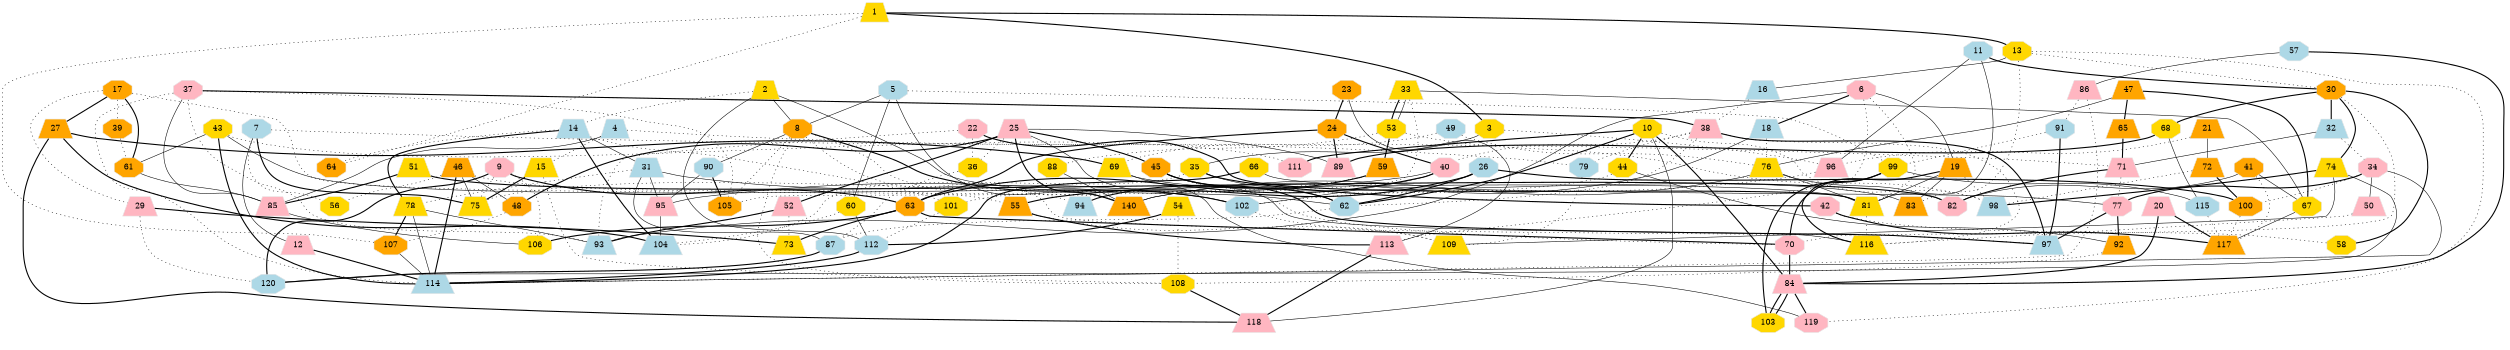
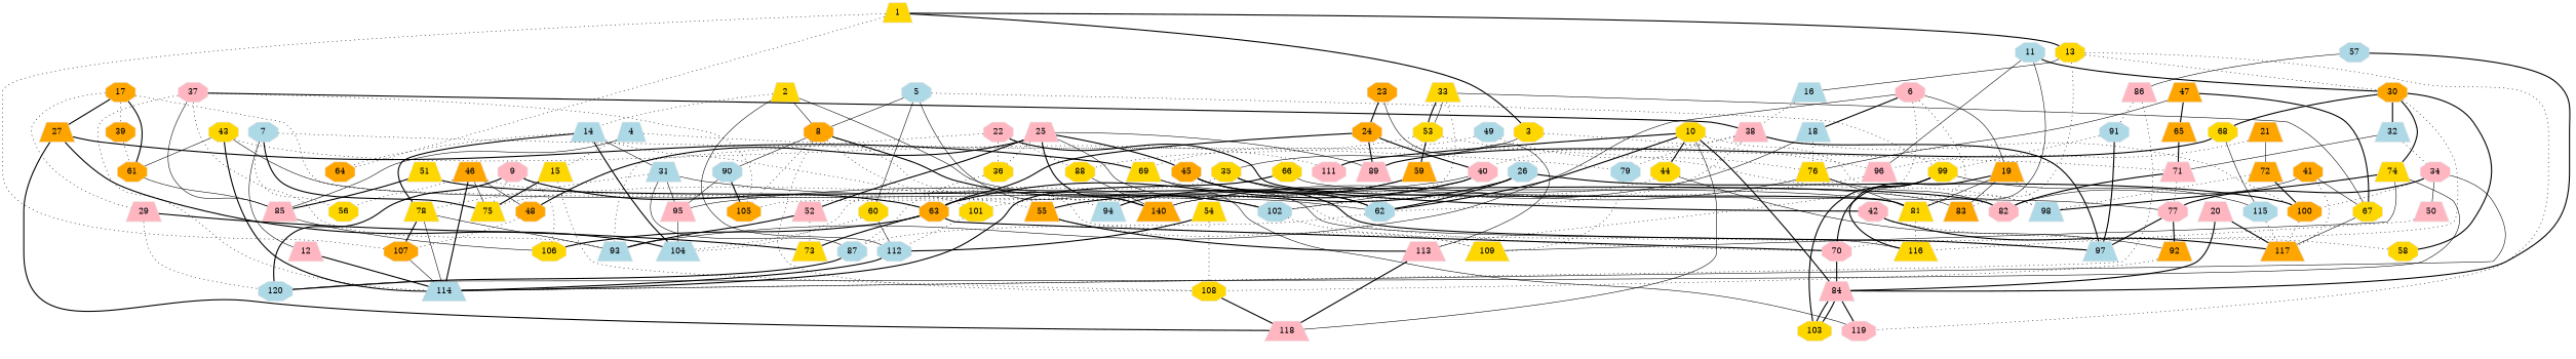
  graph {
    node [color=gray90 fillcolor=gold shape=octagon style=filled]
    edge [style=bold]
    1 [shape=trapezium]
    3
    13
    64 [fillcolor=orange]
    107 [fillcolor=orange]
    35
    96 [fillcolor=lightpink shape=trapezium]
    30 [fillcolor=orange]
    16 [fillcolor=lightblue shape=trapezium]
    83 [fillcolor=orange shape=trapezium]
    119 [fillcolor=lightpink]
    114 [fillcolor=lightblue shape=trapezium]
    2 [shape=trapezium]
    8 [fillcolor=orange]
    14 [fillcolor=lightblue shape=trapezium]
    62 [fillcolor=lightblue]
    112 [fillcolor=lightblue]
    90 [fillcolor=lightblue]
    94 [fillcolor=lightblue shape=trapezium]
    97 [fillcolor=lightblue shape=trapezium]
    102 [fillcolor=lightblue]
    105 [fillcolor=orange]
    108
    31 [fillcolor=lightblue shape=trapezium]
    78 [shape=trapezium]
    101
    104 [fillcolor=lightblue shape=trapezium]
    87 [fillcolor=lightblue]
    42 [fillcolor=lightpink]
    4 [fillcolor=lightblue shape=trapezium]
    15 [shape=trapezium]
    79 [fillcolor=lightblue]
    85 [fillcolor=lightpink shape=trapezium]
    75 [shape=trapezium]
    109 [shape=trapezium]
    106
    5 [fillcolor=lightblue]
    60
    99
    n40 [fillcolor=orange label=140 shape=trapezium]
    116 [shape=trapezium]
    115 [fillcolor=lightblue]
    103
    6 [fillcolor=lightpink]
    18 [fillcolor=lightblue shape=trapezium]
    19 [fillcolor=orange shape=trapezium]
    81 [shape=trapezium]
    93 [fillcolor=lightblue shape=trapezium]
    113 [fillcolor=lightpink shape=trapezium]
    76 [shape=trapezium]
    98 [fillcolor=lightblue shape=trapezium]
    70 [fillcolor=lightpink]
    118 [fillcolor=lightpink shape=trapezium]
    7 [fillcolor=lightblue]
    12 [fillcolor=lightpink shape=trapezium]
    56
    71 [fillcolor=lightpink shape=trapezium]
    77 [fillcolor=lightpink]
    82 [fillcolor=lightpink]
    95 [fillcolor=lightpink shape=trapezium]
    9 [fillcolor=lightpink]
    63 [fillcolor=orange]
    120 [fillcolor=lightblue]
    73 [shape=trapezium]
    10
    44
    84 [fillcolor=lightpink shape=trapezium]
    111 [fillcolor=lightpink]
    92 [fillcolor=orange shape=trapezium]
    11 [fillcolor=lightblue]
    32 [fillcolor=lightblue shape=trapezium]
    58
    68
    74 [shape=trapezium]
    38 [fillcolor=lightpink shape=trapezium]
    40 [fillcolor=lightpink]
    100 [fillcolor=orange]
    17 [fillcolor=orange]
    27 [fillcolor=orange shape=trapezium]
    29 [fillcolor=lightpink shape=trapezium]
    39 [fillcolor=orange]
    61 [fillcolor=orange]
    69 [shape=trapezium]
    20 [fillcolor=lightpink shape=trapezium]
    117 [fillcolor=orange shape=trapezium]
    21 [fillcolor=orange shape=trapezium]
    72 [fillcolor=orange shape=trapezium]
    22 [fillcolor=lightpink]
    36
    88
    23 [fillcolor=orange]
    24 [fillcolor=orange]
    89 [fillcolor=lightpink shape=trapezium]
    25 [fillcolor=lightpink shape=trapezium]
    45 [fillcolor=orange]
    48 [fillcolor=orange]
    52 [fillcolor=lightpink shape=trapezium]
    26 [fillcolor=lightblue]
    55 [fillcolor=orange shape=trapezium]
    51 [shape=trapezium]
    34 [fillcolor=lightpink]
    50 [fillcolor=lightpink shape=trapezium]
    33 [shape=trapezium]
    53
    67
    59 [fillcolor=orange shape=trapezium]
    37 [fillcolor=lightpink]
    41 [fillcolor=orange]
    43
    46 [fillcolor=orange shape=trapezium]
    47 [fillcolor=orange shape=trapezium]
    65 [fillcolor=orange shape=trapezium]
    49 [fillcolor=lightblue]
    54 [shape=trapezium]
    57 [fillcolor=lightblue]
    86 [fillcolor=lightpink shape=trapezium]
    91 [fillcolor=lightblue]
    66
    1 -- 3
    1 -- 13
    1 -- 64 [style=dotted]
    1 -- 107 [style=dotted]
    3 -- 35 [style=solid]
    3 -- 96 [style=dotted]
    13 -- 30 [style=dotted]
    13 -- 16 [style=solid]
    13 -- 83 [style=dotted]
    13 -- 119 [style=dotted]
    107 -- 114 [style=solid]
    35 -- 62 [style=solid]
    35 -- 104 [style=dotted]
    35 -- 42
    96 -- 102 [style=dotted]
    30 -- 70 [style=dotted]
    30 -- 32
    30 -- 58
    30 -- 68
    30 -- 74
    16 -- 38 [style=dotted]
    2 -- 8 [style=solid]
    2 -- 14 [style=dotted]
    2 -- 62 [style=solid]
    2 -- 112 [style=solid]
    8 -- 90 [style=solid]
    8 -- 94 [style=dotted]
    8 -- 97 [style=dotted]
    8 -- 102
    8 -- 105 [style=dotted]
    8 -- 108 [style=dotted]
    14 -- 64 [style=dotted]
    14 -- 31 [style=solid]
    14 -- 78
    14 -- 101 [style=dotted]
    14 -- 104
    62 -- 87 [style=dotted]
    112 -- 114
    90 -- 105
    90 -- 95 [style=solid]
    102 -- 109 [style=dotted]
    108 -- 118
    31 -- 102 [style=solid]
    31 -- 78 [style=dotted]
    31 -- 87 [style=solid]
    31 -- 95 [style=solid]
    78 -- 107
    78 -- 114 [style=solid]
    78 -- 93 [style=solid]
    101 -- 112 [style=dotted]
    87 -- 120
    42 -- 58 [style=dotted]
    42 -- 117
    4 -- 15 [style=dotted]
    4 -- 79 [style=dotted]
    4 -- 85 [style=solid]
    15 -- 108 [style=dotted]
    15 -- 75
    79 -- 109 [style=dotted]
    85 -- 106 [style=solid]
    5 -- 8 [style=solid]
    5 -- 60 [style=solid]
    5 -- 99 [style=dotted]
    5 -- n40 [style=solid]
    60 -- 112 [style=solid]
    60 -- 104 [style=dotted]
    99 -- 116
    99 -- 115 [style=solid]
    99 -- 103
    115 -- 117 [style=dotted]
    6 -- 18
    6 -- 19 [style=solid]
    6 -- 81 [style=dotted]
    6 -- 93 [style=solid]
    6 -- 113 [style=dotted]
    18 -- n40 [style=solid]
    18 -- 76 [style=dotted]
    19 -- 83 [style=solid]
    19 -- 81 [style=solid]
    19 -- 98 [style=dotted]
    19 -- 70
    81 -- 116 [style=dotted]
    113 -- 118
    76 -- n40 [style=solid]
    76 -- 81 [style=solid]
    76 -- 82 [style=solid]
    70 -- 84
    7 -- 75
    7 -- 12 [style=solid]
    7 -- 56 [style=dotted]
    7 -- 71 [style=dotted]
    12 -- 114
    71 -- 77 [style=dotted]
    71 -- 82
    77 -- 97
    77 -- 92
    95 -- 104 [style=solid]
    9 -- 75 [style=dotted]
    9 -- 106 [style=dotted]
    9 -- 63
    9 -- 120
    63 -- 106
    63 -- 70
    63 -- 73
    10 -- 62
    10 -- 98 [style=dotted]
    10 -- 118 [style=solid]
    10 -- 44
    10 -- 84
    10 -- 111
    44 -- 101 [style=dotted]
    44 -- 92 [style=solid]
    84 -- 119
    84 -- 103
    84 -- 103
    92 -- 108 [style=dotted]
    11 -- 96 [style=solid]
    11 -- 30
    11 -- 81 [style=solid]
    32 -- 71 [style=solid]
    32 -- 34 [style=dotted]
    68 -- 115 [style=solid]
    68 -- 89
    74 -- 109 [style=solid]
    74 -- 98
    74 -- 120 [style=solid]
    38 -- 62 [style=dotted]
    38 -- 97
    38 -- 79 [style=dotted]
    38 -- 40 [style=dotted]
-   38 -- 116 [style=dotted]
+   38 -- 100 [style=dotted]
    40 -- 102 [style=solid]
    40 -- 95 [style=solid]
    40 -- 63
    100 -- 117 [style=dotted]
    17 -- n40 [style=dotted]
    17 -- 27
    17 -- 29 [style=dotted]
    17 -- 39 [style=dotted]
    17 -- 61
    27 -- 104
    27 -- 118
    27 -- 69
    29 -- 120 [style=dotted]
    29 -- 73
    39 -- 61 [style=dotted]
    61 -- 85 [style=solid]
    69 -- 83 [style=solid]
    69 -- 119 [style=solid]
    20 -- 84
    20 -- 117
    21 -- 96 [style=dotted]
    21 -- 72 [style=solid]
    72 -- 98 [style=dotted]
    72 -- 100
    22 -- 81
    22 -- 93 [style=dotted]
    22 -- 36 [style=dotted]
+   22 -- 88 [style=dotted]
    36 -- 87 [style=dotted]
    88 -- n40 [style=solid]
    23 -- 113 [style=solid]
    23 -- 24
    24 -- 63
    24 -- 40
    24 -- 89
    25 -- n40
    25 -- 116 [style=solid]
    25 -- 36 [style=dotted]
    25 -- 89 [style=solid]
    25 -- 45
    25 -- 48
    25 -- 52
    45 -- 62
    45 -- 97
    45 -- 70 [style=dotted]
    48 -- 107 [style=dotted]
    52 -- 93
    52 -- 73 [style=dotted]
    26 -- 62
    26 -- 100
    26 -- 55
    55 -- 109 [style=dotted]
    55 -- 113
    51 -- 85
    51 -- 82
    34 -- 114 [style=solid]
    34 -- 77
    34 -- 100 [style=dotted]
    34 -- 50 [style=solid]
    50 -- 116 [style=dotted]
    33 -- 105 [style=dotted]
    33 -- 53
    33 -- 53 [style=solid]
    33 -- 67 [style=solid]
    53 -- 98 [style=dotted]
    53 -- 88 [style=dotted]
    53 -- 59
    67 -- 117 [style=solid]
    59 -- 94
    59 -- 75 [style=dotted]
    37 -- 114 [style=dotted]
    37 -- 105 [style=dotted]
    37 -- 85 [style=solid]
    37 -- 93 [style=dotted]
    37 -- 38
    41 -- 82 [style=solid]
    41 -- 117 [style=dotted]
    41 -- 67 [style=solid]
    43 -- 114
    43 -- 81 [style=solid]
    43 -- 111 [style=dotted]
    43 -- 61 [style=solid]
    46 -- 114
    46 -- 75 [style=solid]
    46 -- 56 [style=dotted]
    46 -- 48 [style=solid]
    46 -- 55 [style=dotted]
    47 -- 76 [style=solid]
    47 -- 67
    47 -- 65
    65 -- 71
    49 -- 76 [style=dotted]
    49 -- 69 [style=dotted]
    54 -- 112
    54 -- 108 [style=dotted]
    57 -- 84
    57 -- 86 [style=solid]
    86 -- 114 [style=dotted]
    86 -- 91 [style=dotted]
    91 -- 97
    91 -- 99 [style=dotted]
    66 -- 114
    66 -- 77 [style=solid]
  }
